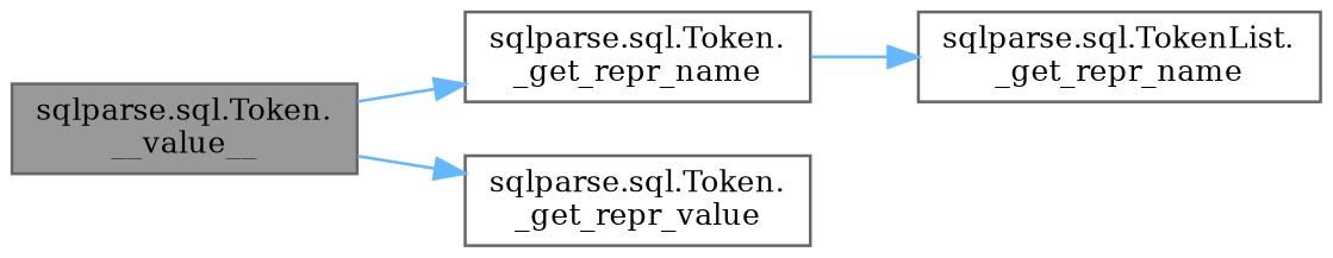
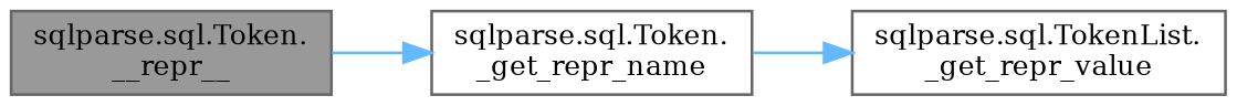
  digraph {
    fontname="DejaVu Serif"
    rankdir=LR
    node [color=grey40 fillcolor=white fontname="DejaVu Serif" fontsize=10 shape=box style=filled]
    edge [color=steelblue1 fontname="DejaVu Serif" fontsize=10 labelfontname=Helvetica labelfontsize=10 style=solid]
-   n1 [color=gray40 fillcolor=grey60 fontcolor=black height=0.2 label="sqlparse.sql.Token.\l__value__" width=0.4]
+   n1 [color=gray40 fillcolor=grey60 fontcolor=black height=0.2 label="sqlparse.sql.Token.\l__repr__" width=0.4]
    n2 [height=0.2 label="sqlparse.sql.Token.\l_get_repr_name" width=0.4]
-   n3 [height=0.2 label="sqlparse.sql.Token.\l_get_repr_value" width=0.4]
-   n4 [height=0.2 label="sqlparse.sql.TokenList.\l_get_repr_name" width=0.4]
+   n4 [height=0.2 label="sqlparse.sql.TokenList.\l_get_repr_value" width=0.4]
    n1 -> n2
-   n1 -> n3
    n2 -> n4
  }
